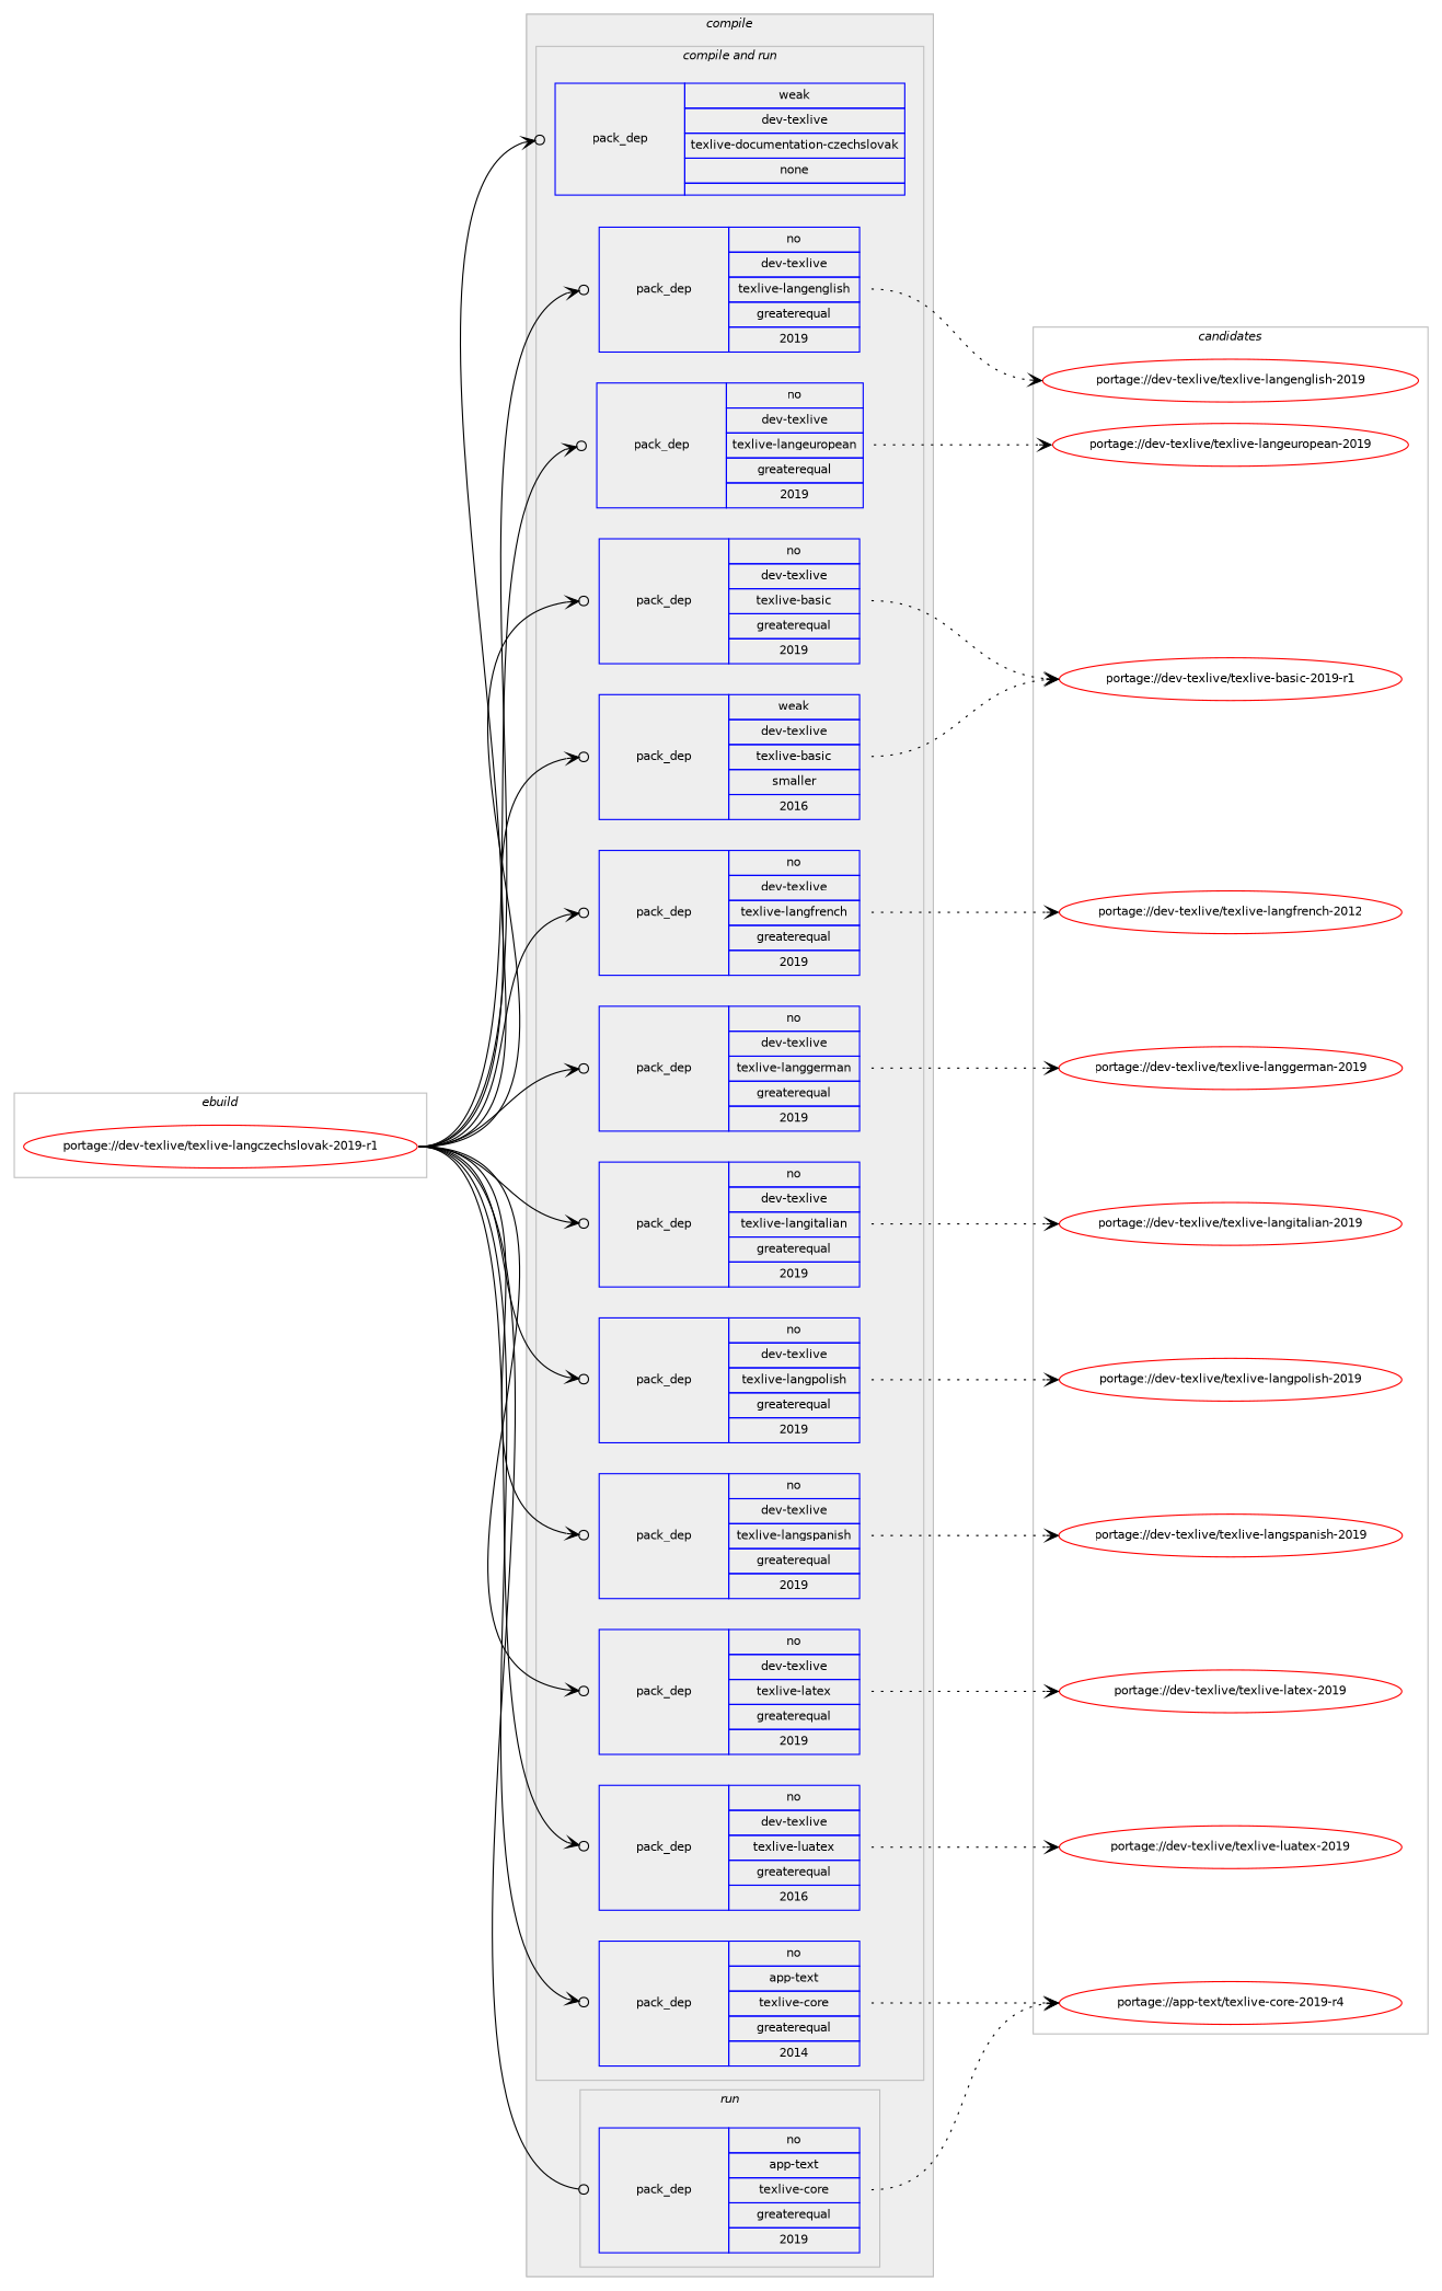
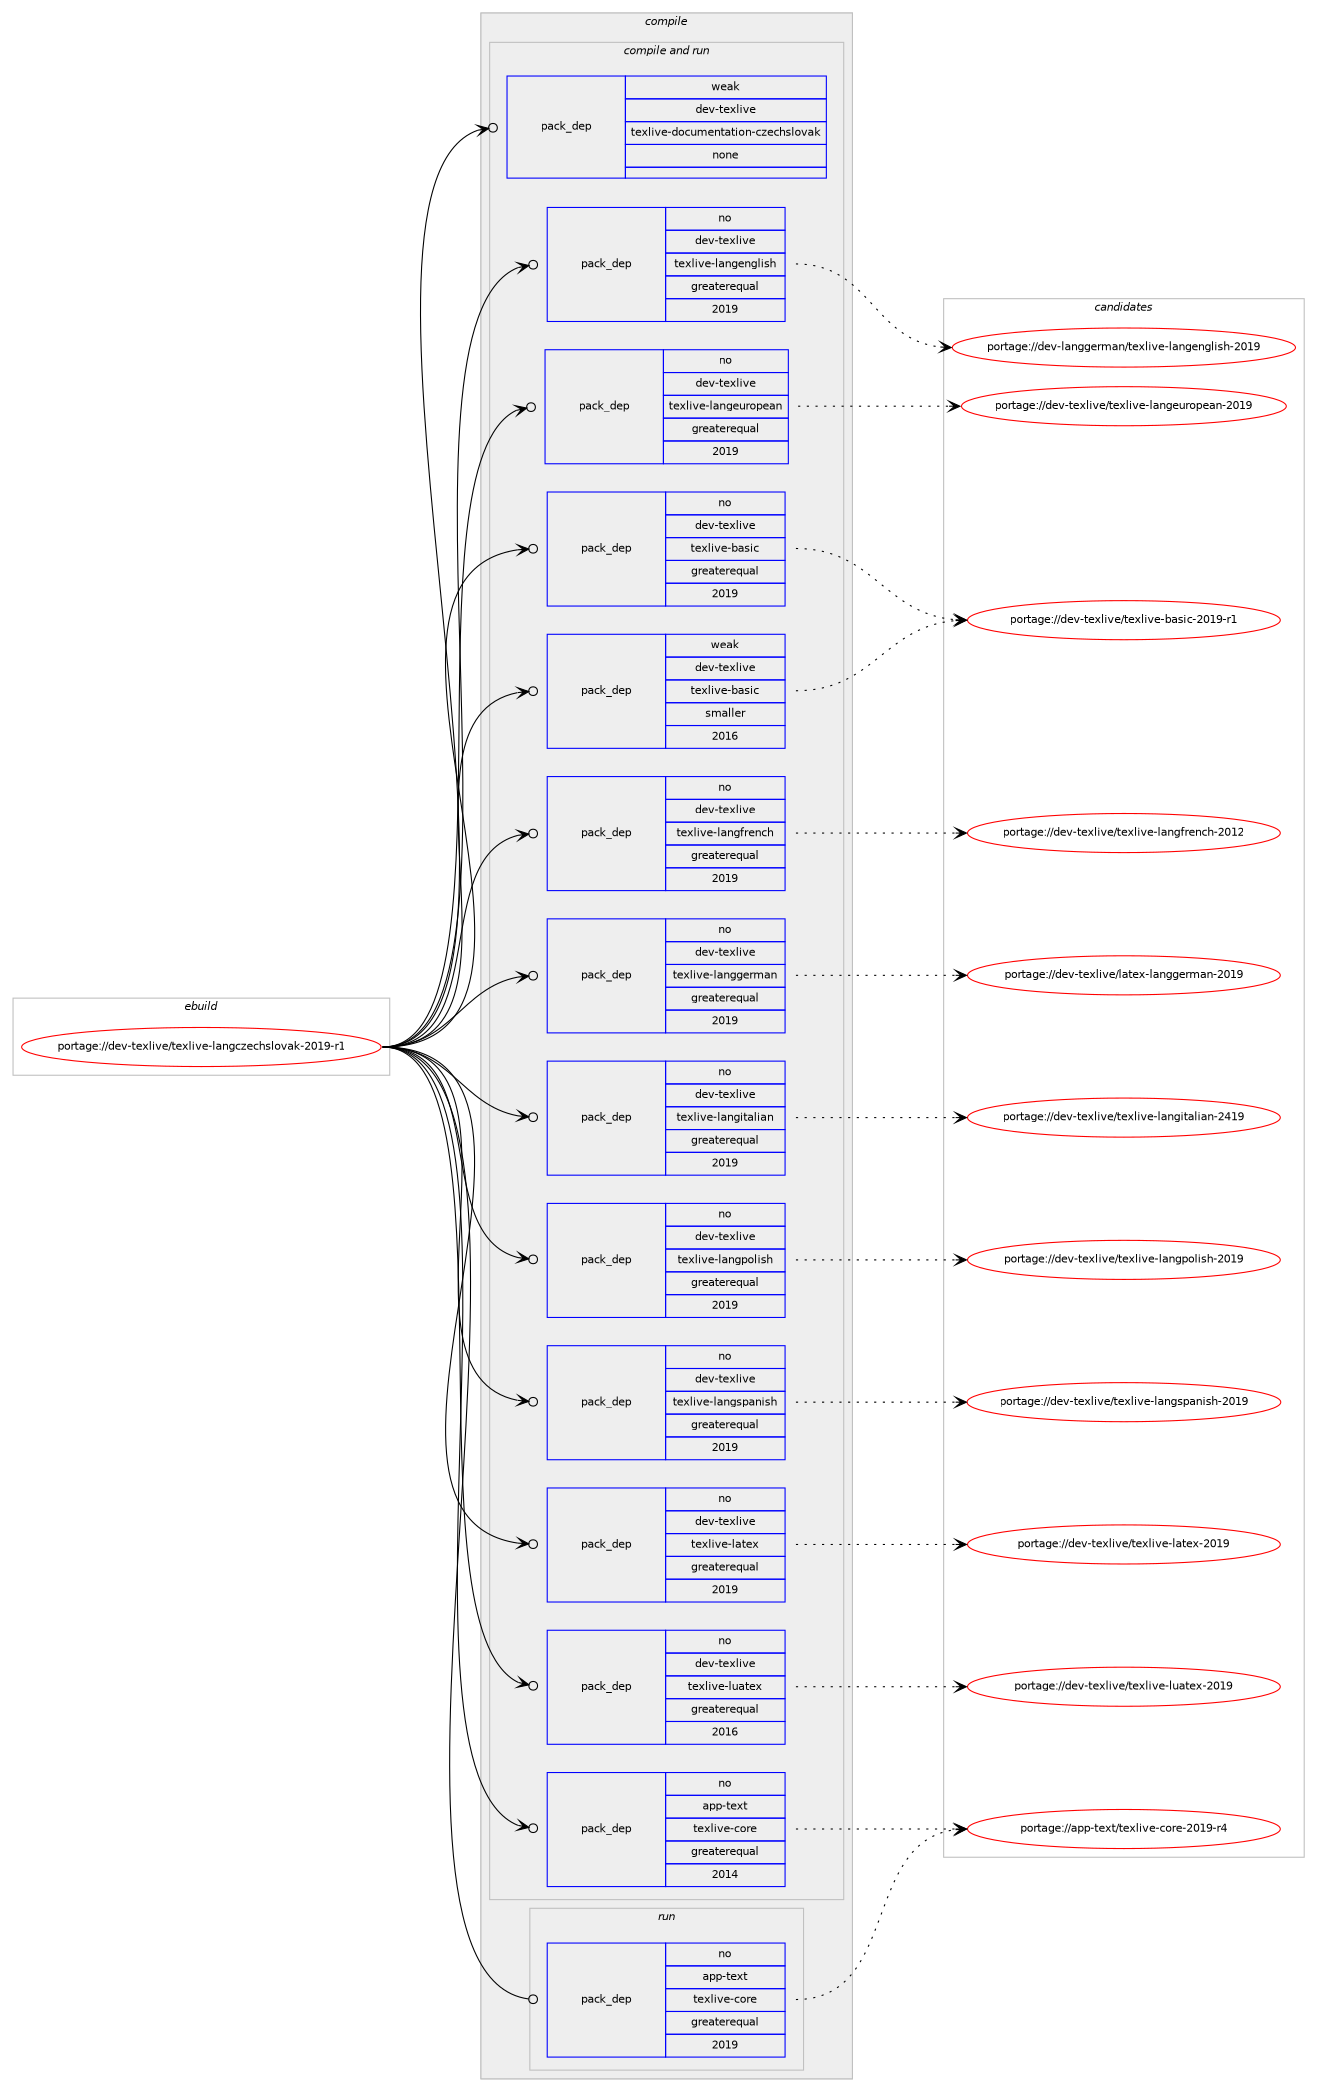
  digraph {
    compound=true
    concentrate=true
    fontname=Helvetica
    fontsize=10
    newrank=true
    rankdir=LR
    ranksep=1.5
    node [color=blue fontname=Helvetica fontsize=10 shape=none]
    edge [arrowhead=odotvee headport=w style=solid tailport=e weight=20]
    n1 [color=red label="portage://dev-texlive/texlive-langczechslovak-2019-r1" width=4 shape=""]
    n2 [label=<<TABLE BORDER="0" CELLBORDER="1" CELLSPACING="0" CELLPADDING="4" WIDTH="220"><TR><TD ROWSPAN="6" CELLPADDING="30">pack_dep</TD></TR><TR><TD WIDTH="110">no</TD></TR><TR><TD>app-text</TD></TR><TR><TD>texlive-core</TD></TR><TR><TD>greaterequal</TD></TR><TR><TD>2014</TD></TR></TABLE>>]
    n3 [label=<<TABLE BORDER="0" CELLBORDER="1" CELLSPACING="0" CELLPADDING="4" WIDTH="220"><TR><TD ROWSPAN="6" CELLPADDING="30">pack_dep</TD></TR><TR><TD WIDTH="110">no</TD></TR><TR><TD>dev-texlive</TD></TR><TR><TD>texlive-basic</TD></TR><TR><TD>greaterequal</TD></TR><TR><TD>2019</TD></TR></TABLE>>]
    n4 [label=<<TABLE BORDER="0" CELLBORDER="1" CELLSPACING="0" CELLPADDING="4" WIDTH="220"><TR><TD ROWSPAN="6" CELLPADDING="30">pack_dep</TD></TR><TR><TD WIDTH="110">no</TD></TR><TR><TD>dev-texlive</TD></TR><TR><TD>texlive-langenglish</TD></TR><TR><TD>greaterequal</TD></TR><TR><TD>2019</TD></TR></TABLE>>]
    n5 [label=<<TABLE BORDER="0" CELLBORDER="1" CELLSPACING="0" CELLPADDING="4" WIDTH="220"><TR><TD ROWSPAN="6" CELLPADDING="30">pack_dep</TD></TR><TR><TD WIDTH="110">no</TD></TR><TR><TD>dev-texlive</TD></TR><TR><TD>texlive-langeuropean</TD></TR><TR><TD>greaterequal</TD></TR><TR><TD>2019</TD></TR></TABLE>>]
    n6 [label=<<TABLE BORDER="0" CELLBORDER="1" CELLSPACING="0" CELLPADDING="4" WIDTH="220"><TR><TD ROWSPAN="6" CELLPADDING="30">pack_dep</TD></TR><TR><TD WIDTH="110">no</TD></TR><TR><TD>dev-texlive</TD></TR><TR><TD>texlive-langfrench</TD></TR><TR><TD>greaterequal</TD></TR><TR><TD>2019</TD></TR></TABLE>>]
    n7 [label=<<TABLE BORDER="0" CELLBORDER="1" CELLSPACING="0" CELLPADDING="4" WIDTH="220"><TR><TD ROWSPAN="6" CELLPADDING="30">pack_dep</TD></TR><TR><TD WIDTH="110">no</TD></TR><TR><TD>dev-texlive</TD></TR><TR><TD>texlive-langgerman</TD></TR><TR><TD>greaterequal</TD></TR><TR><TD>2019</TD></TR></TABLE>>]
    n8 [label=<<TABLE BORDER="0" CELLBORDER="1" CELLSPACING="0" CELLPADDING="4" WIDTH="220"><TR><TD ROWSPAN="6" CELLPADDING="30">pack_dep</TD></TR><TR><TD WIDTH="110">weak</TD></TR><TR><TD>dev-texlive</TD></TR><TR><TD>texlive-basic</TD></TR><TR><TD>smaller</TD></TR><TR><TD>2016</TD></TR></TABLE>>]
    n9 [label=<<TABLE BORDER="0" CELLBORDER="1" CELLSPACING="0" CELLPADDING="4" WIDTH="220"><TR><TD ROWSPAN="6" CELLPADDING="30">pack_dep</TD></TR><TR><TD WIDTH="110">no</TD></TR><TR><TD>dev-texlive</TD></TR><TR><TD>texlive-langitalian</TD></TR><TR><TD>greaterequal</TD></TR><TR><TD>2019</TD></TR></TABLE>>]
    n10 [label=<<TABLE BORDER="0" CELLBORDER="1" CELLSPACING="0" CELLPADDING="4" WIDTH="220"><TR><TD ROWSPAN="6" CELLPADDING="30">pack_dep</TD></TR><TR><TD WIDTH="110">no</TD></TR><TR><TD>dev-texlive</TD></TR><TR><TD>texlive-langpolish</TD></TR><TR><TD>greaterequal</TD></TR><TR><TD>2019</TD></TR></TABLE>>]
    n11 [label=<<TABLE BORDER="0" CELLBORDER="1" CELLSPACING="0" CELLPADDING="4" WIDTH="220"><TR><TD ROWSPAN="6" CELLPADDING="30">pack_dep</TD></TR><TR><TD WIDTH="110">no</TD></TR><TR><TD>dev-texlive</TD></TR><TR><TD>texlive-langspanish</TD></TR><TR><TD>greaterequal</TD></TR><TR><TD>2019</TD></TR></TABLE>>]
    n12 [label=<<TABLE BORDER="0" CELLBORDER="1" CELLSPACING="0" CELLPADDING="4" WIDTH="220"><TR><TD ROWSPAN="6" CELLPADDING="30">pack_dep</TD></TR><TR><TD WIDTH="110">no</TD></TR><TR><TD>dev-texlive</TD></TR><TR><TD>texlive-latex</TD></TR><TR><TD>greaterequal</TD></TR><TR><TD>2019</TD></TR></TABLE>>]
    n13 [label=<<TABLE BORDER="0" CELLBORDER="1" CELLSPACING="0" CELLPADDING="4" WIDTH="220"><TR><TD ROWSPAN="6" CELLPADDING="30">pack_dep</TD></TR><TR><TD WIDTH="110">no</TD></TR><TR><TD>dev-texlive</TD></TR><TR><TD>texlive-luatex</TD></TR><TR><TD>greaterequal</TD></TR><TR><TD>2016</TD></TR></TABLE>>]
    n14 [label=<<TABLE BORDER="0" CELLBORDER="1" CELLSPACING="0" CELLPADDING="4" WIDTH="220"><TR><TD ROWSPAN="6" CELLPADDING="30">pack_dep</TD></TR><TR><TD WIDTH="110">weak</TD></TR><TR><TD>dev-texlive</TD></TR><TR><TD>texlive-documentation-czechslovak</TD></TR><TR><TD>none</TD></TR><TR><TD></TD></TR></TABLE>>]
    n15 [label=<<TABLE BORDER="0" CELLBORDER="1" CELLSPACING="0" CELLPADDING="4" WIDTH="220"><TR><TD ROWSPAN="6" CELLPADDING="30">pack_dep</TD></TR><TR><TD WIDTH="110">no</TD></TR><TR><TD>app-text</TD></TR><TR><TD>texlive-core</TD></TR><TR><TD>greaterequal</TD></TR><TR><TD>2019</TD></TR></TABLE>>]
    n16 [color=red label="portage://app-text/texlive-core-2019-r4" width=4 shape=""]
    n17 [color=red label="portage://dev-texlive/texlive-basic-2019-r1" width=4 shape=""]
-   n18 [color=red label="portage://dev-texlive/texlive-langenglish-2019" width=4 shape=""]
+   n18 [color=red label="portage://dev-langgerman/texlive-langenglish-2019" width=4 shape=""]
    n19 [color=red label="portage://dev-texlive/texlive-langeuropean-2019" width=4 shape=""]
    n20 [color=red label="portage://dev-texlive/texlive-langfrench-2012" width=4 shape=""]
-   n21 [color=red label="portage://dev-texlive/texlive-langgerman-2019" width=4 shape=""]
-   n22 [color=red label="portage://dev-texlive/texlive-langitalian-2019" width=4 shape=""]
+   n21 [color=red label="portage://dev-texlive/latex-langgerman-2019" width=4 shape=""]
+   n22 [color=red label="portage://dev-texlive/texlive-langitalian-2419" width=4 shape=""]
    n23 [color=red label="portage://dev-texlive/texlive-langpolish-2019" width=4 shape=""]
    n24 [color=red label="portage://dev-texlive/texlive-langspanish-2019" width=4 shape=""]
    n25 [color=red label="portage://dev-texlive/texlive-latex-2019" width=4 shape=""]
    n26 [color=red label="portage://dev-texlive/texlive-luatex-2019" width=4 shape=""]
    subgraph cluster_1 {
      color=gray
      label=<<i>ebuild</i>>
      rank=same
      n1
    }
    subgraph cluster_2 {
      color=gray
      label=<<i>dependencies</i>>
      subgraph cluster_3 {
        color=gray
        fillcolor="#eeeeee"
        label=<<i>compile</i>>
        style=filled
      }
      subgraph cluster_4 {
        color=gray
        fillcolor="#eeeeee"
        label=<<i>compile and run</i>>
        style=filled
        subgraph sub_5 {
          color=gray
          fillcolor="#eeeeee"
          label=<<i>compile and run</i>>
          style=filled
          n2
        }
        subgraph sub_6 {
          color=gray
          fillcolor="#eeeeee"
          label=<<i>compile and run</i>>
          style=filled
          n3
        }
        subgraph sub_7 {
          color=gray
          fillcolor="#eeeeee"
          label=<<i>compile and run</i>>
          style=filled
          n4
        }
        subgraph sub_8 {
          color=gray
          fillcolor="#eeeeee"
          label=<<i>compile and run</i>>
          style=filled
          n5
        }
        subgraph sub_9 {
          color=gray
          fillcolor="#eeeeee"
          label=<<i>compile and run</i>>
          style=filled
          n6
        }
        subgraph sub_10 {
          color=gray
          fillcolor="#eeeeee"
          label=<<i>compile and run</i>>
          style=filled
          n7
        }
        subgraph sub_11 {
          color=gray
          fillcolor="#eeeeee"
          label=<<i>compile and run</i>>
          style=filled
          n8
        }
        subgraph sub_12 {
          color=gray
          fillcolor="#eeeeee"
          label=<<i>compile and run</i>>
          style=filled
          n9
        }
        subgraph sub_13 {
          color=gray
          fillcolor="#eeeeee"
          label=<<i>compile and run</i>>
          style=filled
          n10
        }
        subgraph sub_14 {
          color=gray
          fillcolor="#eeeeee"
          label=<<i>compile and run</i>>
          style=filled
          n11
        }
        subgraph sub_15 {
          color=gray
          fillcolor="#eeeeee"
          label=<<i>compile and run</i>>
          style=filled
          n12
        }
        subgraph sub_16 {
          color=gray
          fillcolor="#eeeeee"
          label=<<i>compile and run</i>>
          style=filled
          n13
        }
        subgraph sub_17 {
          color=gray
          fillcolor="#eeeeee"
          label=<<i>compile and run</i>>
          style=filled
          n14
        }
      }
      subgraph cluster_18 {
        color=gray
        fillcolor="#eeeeee"
        label=<<i>run</i>>
        style=filled
        subgraph sub_19 {
          color=gray
          fillcolor="#eeeeee"
          label=<<i>run</i>>
          style=filled
          n15
        }
      }
    }
    subgraph cluster_20 {
      color=gray
      label=<<i>candidates</i>>
      rank=same
      subgraph sub_21 {
        color=black
        label=<<i>candidates</i>>
        nodesep=1
        rank=same
        n16
      }
      subgraph sub_22 {
        color=black
        label=<<i>candidates</i>>
        nodesep=1
        rank=same
        n17
      }
      subgraph sub_23 {
        color=black
        label=<<i>candidates</i>>
        nodesep=1
        rank=same
        n18
      }
      subgraph sub_24 {
        color=black
        label=<<i>candidates</i>>
        nodesep=1
        rank=same
        n19
      }
      subgraph sub_25 {
        color=black
        label=<<i>candidates</i>>
        nodesep=1
        rank=same
        n20
      }
      subgraph sub_26 {
        color=black
        label=<<i>candidates</i>>
        nodesep=1
        rank=same
        n21
      }
      subgraph sub_27 {
        color=black
        label=<<i>candidates</i>>
        nodesep=1
        rank=same
        n22
      }
      subgraph sub_28 {
        color=black
        label=<<i>candidates</i>>
        nodesep=1
        rank=same
        n23
      }
      subgraph sub_29 {
        color=black
        label=<<i>candidates</i>>
        nodesep=1
        rank=same
        n24
      }
      subgraph sub_30 {
        color=black
        label=<<i>candidates</i>>
        nodesep=1
        rank=same
        n25
      }
      subgraph sub_31 {
        color=black
        label=<<i>candidates</i>>
        nodesep=1
        rank=same
        n26
      }
      subgraph sub_32 {
        color=black
        label=<<i>candidates</i>>
        nodesep=1
        rank=same
        n17
      }
      subgraph sub_33 {
        color=black
        label=<<i>candidates</i>>
        nodesep=1
        rank=same
      }
      subgraph sub_34 {
        color=black
        label=<<i>candidates</i>>
        nodesep=1
        rank=same
        n16
      }
    }
    n1 -> n2
    n1 -> n3
    n1 -> n4
    n1 -> n5
    n1 -> n6
    n1 -> n7
    n1 -> n8
    n1 -> n9
    n1 -> n10
    n1 -> n11
    n1 -> n12
    n1 -> n13
    n1 -> n14
    n1 -> n15 [arrowhead=odot]
    n2 -> n16 [arrowhead=vee style=dotted weight=100]
    n3 -> n17 [arrowhead=vee style=dotted weight=100]
    n4 -> n18 [arrowhead=vee style=dotted weight=100]
    n5 -> n19 [arrowhead=vee style=dotted weight=100]
    n6 -> n20 [arrowhead=vee style=dotted weight=100]
    n7 -> n21 [arrowhead=vee style=dotted weight=100]
    n8 -> n17 [arrowhead=vee style=dotted weight=100]
    n9 -> n22 [arrowhead=vee style=dotted weight=100]
    n10 -> n23 [arrowhead=vee style=dotted weight=100]
    n11 -> n24 [arrowhead=vee style=dotted weight=100]
    n12 -> n25 [arrowhead=vee style=dotted weight=100]
    n13 -> n26 [arrowhead=vee style=dotted weight=100]
    n15 -> n16 [arrowhead=vee style=dotted weight=100]
  }
